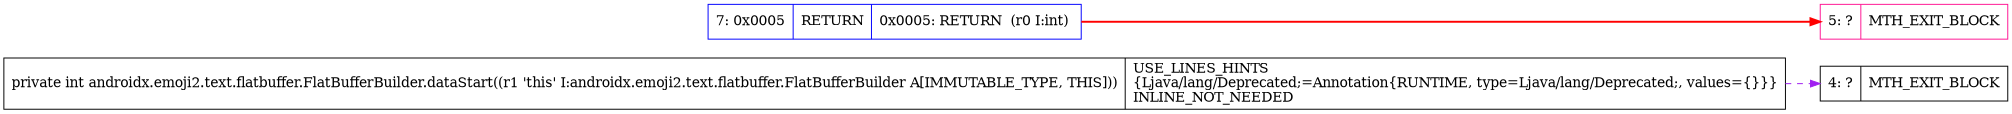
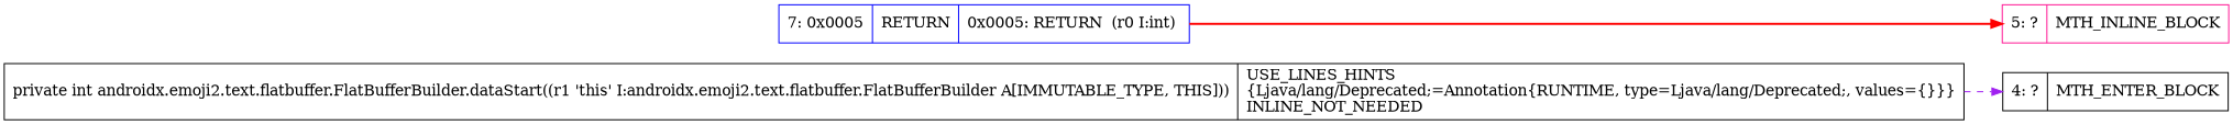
  digraph {
    rankdir=LR
    node [color=black shape=record]
    edge [arrowhead=normal]
-   n1 [label="{4\:\ ?|MTH_EXIT_BLOCK\l}"]
+   n1 [label="{4\:\ ?|MTH_ENTER_BLOCK\l}"]
    n2 [color=blue label="{7\:\ 0x0005|RETURN\l|0x0005: RETURN  (r0 I:int) \l}"]
-   n3 [color=deeppink label="{5\:\ ?|MTH_EXIT_BLOCK\l}"]
+   n3 [color=deeppink label="{5\:\ ?|MTH_INLINE_BLOCK\l}"]
    n4 [label="{private int androidx.emoji2.text.flatbuffer.FlatBufferBuilder.dataStart((r1 'this' I:androidx.emoji2.text.flatbuffer.FlatBufferBuilder A[IMMUTABLE_TYPE, THIS]))  | USE_LINES_HINTS\l\{Ljava\/lang\/Deprecated;=Annotation\{RUNTIME, type=Ljava\/lang\/Deprecated;, values=\{\}\}\}\lINLINE_NOT_NEEDED\l}"]
    n2 -> n3 [color=red style=bold]
    n4 -> n1 [color=purple style=dashed]
  }
